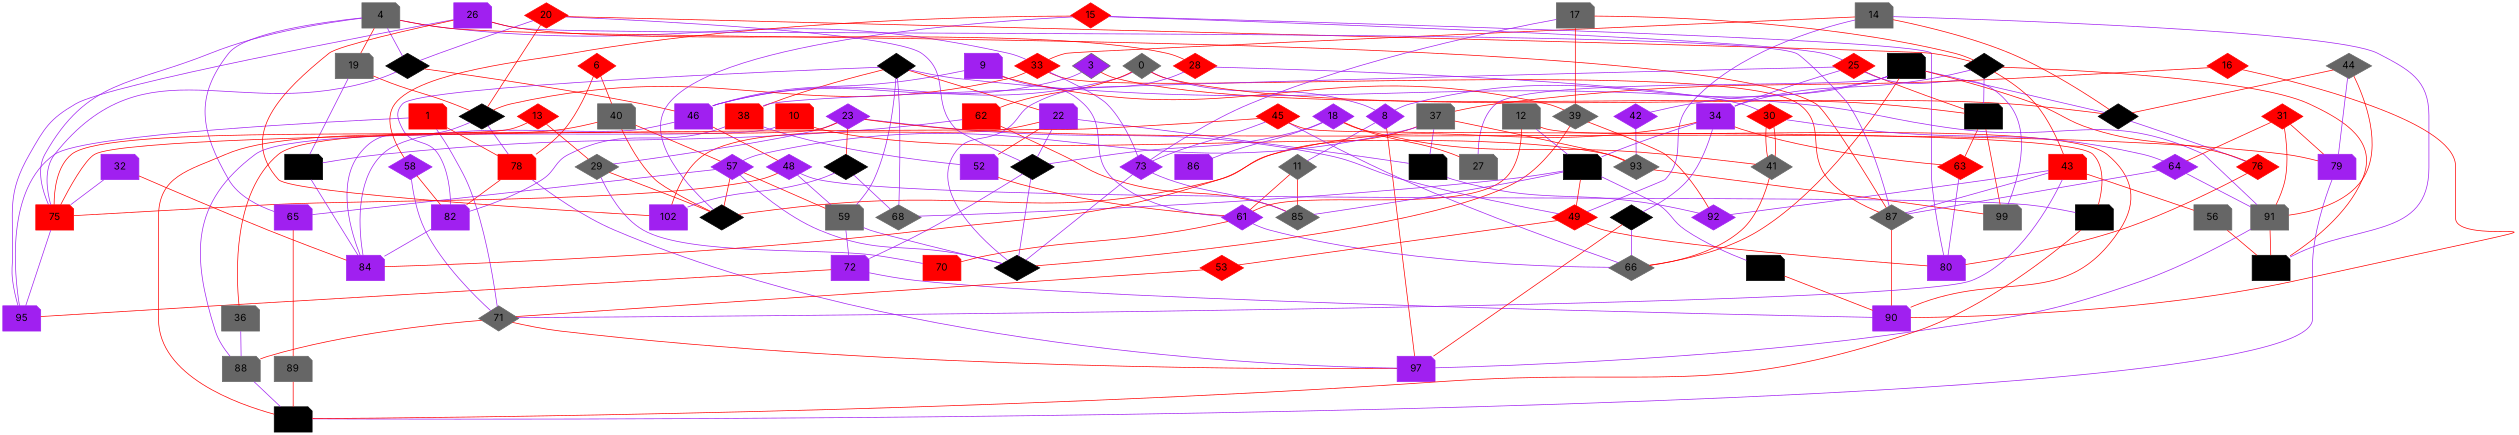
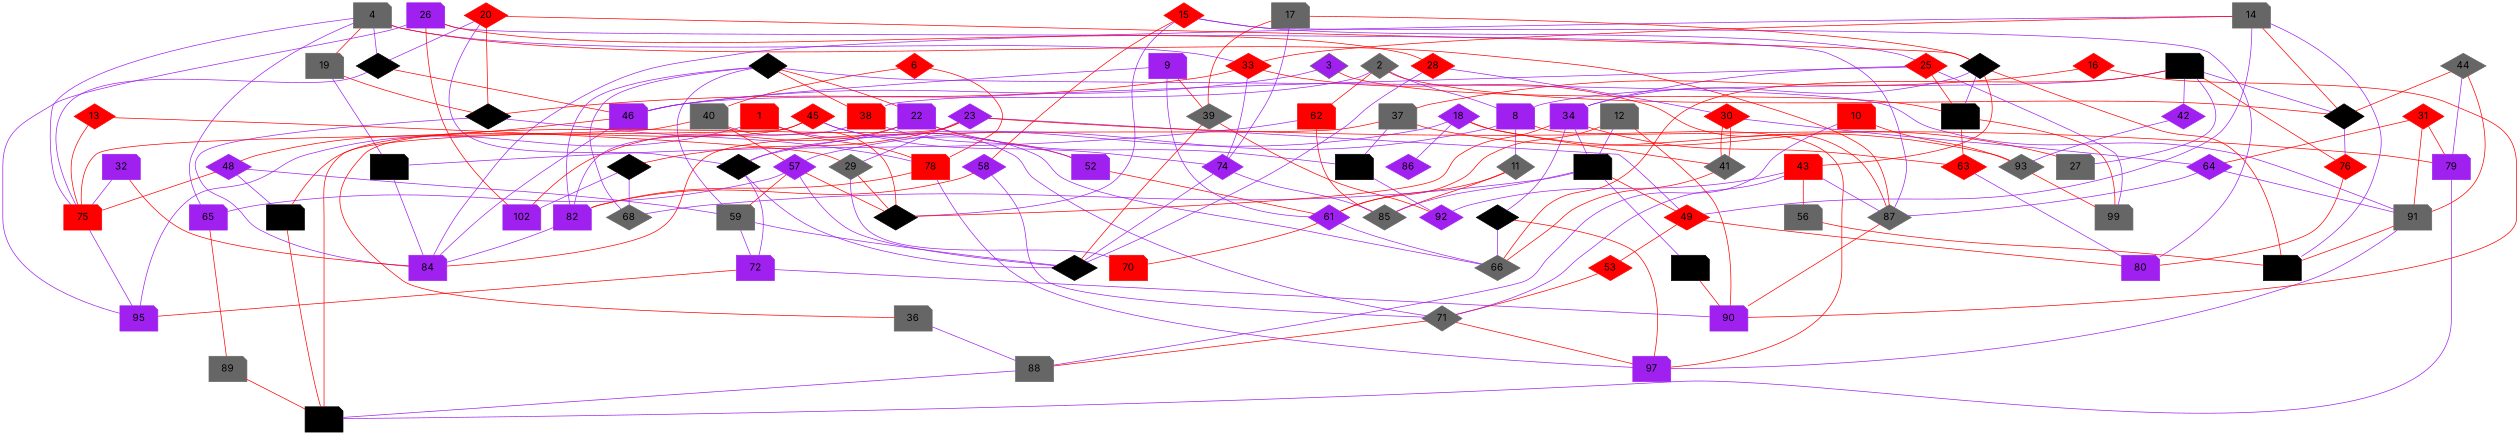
  graph {
    fontname=Inter
    node [color=purple fontname=Inter shape=note style=filled]
    edge [color=purple fontname=Inter]
    1 [color=red]
    71 [color=gray40 shape=diamond]
    78 [color=red]
    95
    97
    88 [color=gray40]
    82
-   2 [color=gray40 shape=diamond label=0]
-   8 [shape=diamond]
+   2 [color=gray40 shape=diamond]
+   8
    46
    51 [color=black shape=diamond]
    62 [color=red]
    11 [color=gray40 shape=diamond]
    84
    48 [shape=diamond]
    76 [color=red shape=diamond]
    85 [color=gray40 shape=diamond]
    83 [color=black]
    3 [color=gray40 fillcolor=purple shape=diamond]
    50 [color=black]
    99 [color=gray40]
    63 [color=red shape=diamond]
    4 [color=gray40]
    19 [color=gray40]
    33 [color=red shape=diamond]
    35 [color=black shape=diamond]
    65
    75 [color=red]
    87 [color=gray40 shape=diamond]
    69 [color=black shape=diamond]
-   74 [shape=diamond label=73]
+   74 [shape=diamond]
    89 [color=gray40]
    90
    5 [color=black]
    27 [color=gray40]
    42 [shape=diamond]
    66 [color=gray40 shape=diamond]
    93 [color=gray40 shape=diamond]
    80
    6 [color=red shape=diamond]
    40 [color=gray40]
    67 [color=black shape=diamond]
    57 [shape=diamond]
    94 [color=black]
    7 [color=black shape=diamond]
    22
    38 [color=red]
    59 [color=gray40]
    68 [color=gray40 shape=diamond]
    91 [color=gray40]
    24 [color=black shape=diamond]
    52
    81 [color=black]
    n54 [label=102]
    72
    98 [color=black shape=diamond]
    96 [color=black]
    61 [shape=diamond]
    9
    39 [color=gray40 shape=diamond]
    92 [shape=diamond]
    70 [color=red]
    10 [color=red]
    12 [color=gray40]
    47 [color=black]
    49 [color=red shape=diamond]
    60 [color=black]
    13 [color=red shape=diamond]
    29 [color=gray40 shape=diamond]
    14 [color=gray40]
    53 [color=red shape=diamond]
    15 [color=red shape=diamond]
    25 [color=red shape=diamond]
    58 [shape=diamond]
    34
    16 [color=red shape=diamond]
    37 [color=gray40]
    17 [color=gray40]
    21 [color=black shape=diamond]
    43 [color=red]
    18 [shape=diamond]
    41 [color=gray40 shape=diamond]
-   86
+   86 [shape=diamond]
    20 [color=red shape=diamond]
    55 [color=black shape=diamond]
    56 [color=gray40]
    23 [shape=diamond]
    36 [color=gray40]
    54 [color=black shape=diamond]
    79
    26
    28 [color=red shape=diamond]
    30 [color=red shape=diamond]
    64 [shape=diamond]
    31 [color=red shape=diamond]
    32
    44 [color=gray40 shape=diamond]
    45 [color=red shape=diamond]
    77 [color=black]
    1 -- 71
    1 -- 78 [color=red]
    1 -- 95
    71 -- 97 [color=red]
    71 -- 88 [color=red]
    78 -- 97
    78 -- 82 [color=red]
    88 -- 94
    82 -- 84
    2 -- 8
    2 -- 46
    2 -- 51 [color=red]
    2 -- 62 [color=red]
    8 -- 97 [color=red]
    8 -- 11
    46 -- 84
    46 -- 48 [color=red]
    51 -- 76
    62 -- 85 [color=red]
    62 -- 83
    11 -- 85 [color=red]
    11 -- 61 [color=red]
    48 -- 75 [color=red]
    48 -- 59
    48 -- 77
    76 -- 80 [color=red]
    83 -- 84
    3 -- 46
    3 -- 50 [color=red]
    50 -- 99 [color=red]
    50 -- 63 [color=red]
    63 -- 80
    4 -- 19 [color=red]
    4 -- 33
    4 -- 35
    4 -- 65
    4 -- 75
    4 -- 87 [color=red]
    19 -- 83
    19 -- 69 [color=red]
    33 -- 87 [color=red]
    33 -- 69 [color=red]
    33 -- 74
    35 -- 46 [color=red]
    35 -- 75
    65 -- 89 [color=red]
    75 -- 95
    87 -- 90 [color=red]
    69 -- 78
    69 -- 84
    74 -- 85
    74 -- 98
    89 -- 94 [color=red]
    5 -- 8
    5 -- 51
    5 -- 76 [color=red]
    5 -- 27
    5 -- 42
    5 -- 66 [color=red]
    42 -- 93
    93 -- 99 [color=red]
    6 -- 78 [color=red]
    6 -- 40 [color=red]
    40 -- 67 [color=red]
    40 -- 57 [color=red]
    40 -- 94 [color=red]
    57 -- 65
    57 -- 67 [color=red]
    57 -- 59 [color=red]
    57 -- 98
    7 -- 82
    7 -- 22 [color=red]
    7 -- 38 [color=red]
    7 -- 59
    7 -- 68
    7 -- 91
    22 -- 24
    22 -- 52 [color=red]
    22 -- 81
    22 -- n54 [color=red]
    38 -- 82
    38 -- 52
    59 -- 72
    59 -- 98
    91 -- 97
    91 -- 96 [color=red]
    24 -- 72
    24 -- 98
    52 -- 61 [color=red]
    81 -- 92
    72 -- 95 [color=red]
    72 -- 90
    61 -- 66
    61 -- 70 [color=red]
    9 -- 46
    9 -- 61
    9 -- 39 [color=red]
    39 -- 98 [color=red]
    39 -- 92 [color=red]
    10 -- 88
    10 -- 93 [color=red]
    12 -- 90 [color=red]
    12 -- 61 [color=red]
    12 -- 47
    47 -- 85
    47 -- 68
    47 -- 49 [color=red]
    47 -- 60
    49 -- 80 [color=red]
    49 -- 53 [color=red]
    60 -- 90 [color=red]
    13 -- 75 [color=red]
    13 -- 29 [color=red]
    29 -- 67 [color=red]
    29 -- 70
    14 -- 51 [color=red]
+   14 -- 84
    14 -- 33 [color=red]
    14 -- 96
    14 -- 49
    53 -- 71 [color=red]
    15 -- 80
    15 -- 67
    15 -- 25
    15 -- 58 [color=red]
    25 -- 50 [color=red]
    25 -- 99
    25 -- 38
    25 -- 34
    58 -- 71
    58 -- 82 [color=red]
    34 -- 63 [color=red]
    34 -- 67 [color=red]
    34 -- 47
    34 -- 55
    16 -- 90 [color=red]
    16 -- 37 [color=red]
    37 -- 84 [color=red]
    37 -- 93 [color=red]
-   37 -- 57
+   8 -- 57
    37 -- 81
    17 -- 74
    17 -- 39 [color=red]
    17 -- 21 [color=red]
    21 -- 50
    21 -- 96 [color=red]
    21 -- 34
    21 -- 43 [color=red]
    43 -- 71
    43 -- 87
    43 -- 92
    43 -- 56 [color=red]
    18 -- 27 [color=red]
    18 -- 24
    18 -- 41 [color=red]
    18 -- 86
    41 -- 66 [color=red]
    20 -- 35
    20 -- 69 [color=red]
    20 -- 24
    20 -- 21 [color=red]
    55 -- 97 [color=red]
    55 -- 66
    56 -- 96 [color=red]
    23 -- 49
    23 -- 29
    23 -- 36 [color=red]
    23 -- 54 [color=red]
    23 -- 79 [color=red]
    36 -- 88
    54 -- 68
    54 -- n54
    79 -- 94
    26 -- 95
    26 -- 87
    26 -- n54 [color=red]
    26 -- 28 [color=red]
    28 -- 98
    28 -- 30
    30 -- 41 [color=red]
    30 -- 41 [color=red]
    30 -- 64
    64 -- 87
    64 -- 91
    31 -- 91 [color=red]
    31 -- 79 [color=red]
    31 -- 64 [color=red]
    32 -- 84 [color=red]
    32 -- 75
    44 -- 51 [color=red]
    44 -- 91 [color=red]
    44 -- 79
    45 -- 75 [color=red]
    45 -- 74
    45 -- 66
    45 -- 77 [color=red]
    77 -- 94 [color=red]
  }
